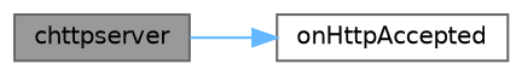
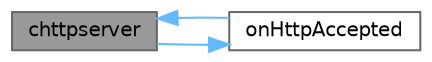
  digraph {
    rankdir=LR
    node [fontname=Helvetica fontsize=10 shape=box style=filled]
    edge [color=steelblue1 fontname=Helvetica fontsize=10 labelfontname=Helvetica labelfontsize=10 style=solid]
    n1 [color=gray40 fillcolor=grey60 fontcolor=black height=0.2 label=chttpserver width=0.4]
    n2 [color=grey40 fillcolor=white height=0.2 label=onHttpAccepted width=0.4]
    n1 -> n2
+   n2 -> n1
  }
